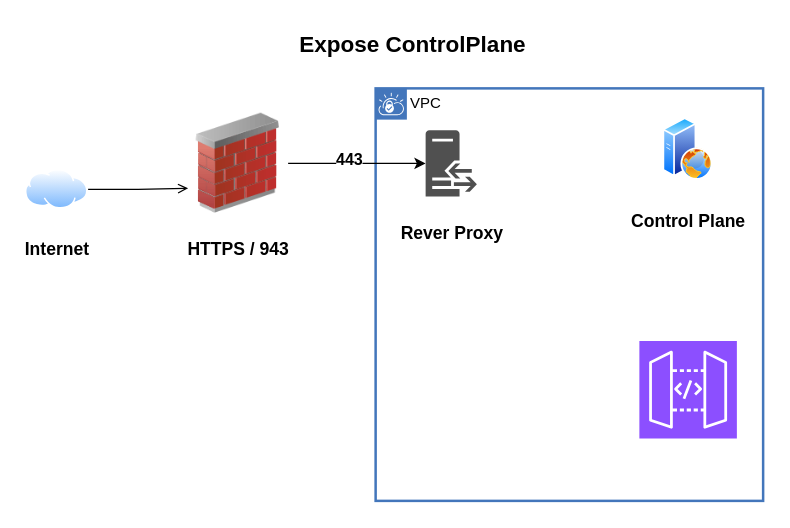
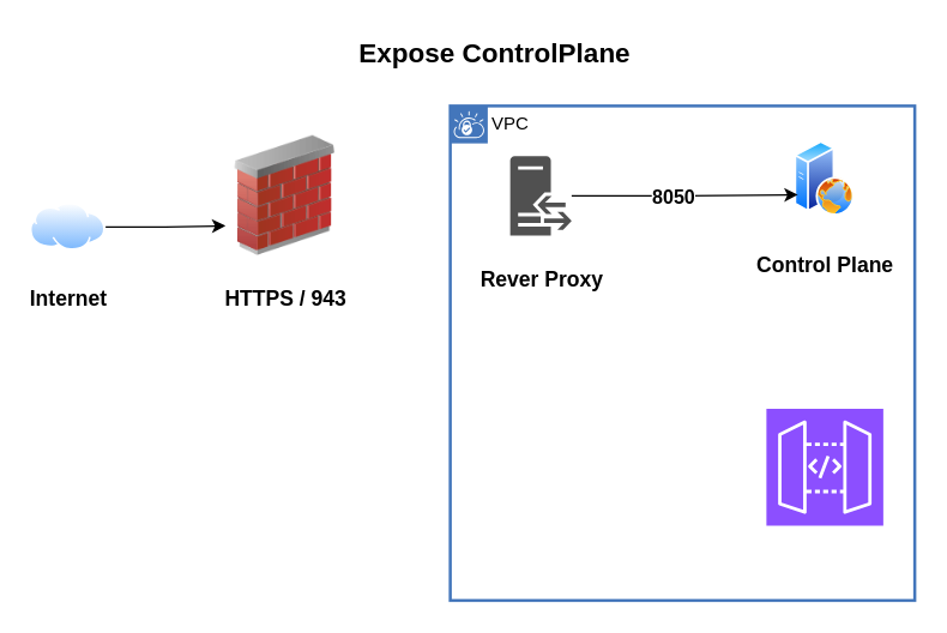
  <mxCell id="0" />
  <mxCell id="1" parent="0" />
  <mxCell id="2" value="VPC" style="shape=mxgraph.ibm.box;prType=vpc;fontStyle=0;verticalAlign=top;align=left;spacingLeft=32;spacingTop=4;fillColor=none;rounded=0;whiteSpace=wrap;html=1;strokeColor=#4376BB;strokeWidth=2;dashed=0;container=1;spacing=-4;collapsible=0;expand=0;recursiveResize=0;" vertex="1" parent="1"><mxGeometry x="300" y="70" width="310" height="330" as="geometry" /></mxCell>
  <mxCell id="3" value="&lt;h3&gt;Control Plane&lt;/h3&gt;" style="image;aspect=fixed;perimeter=ellipsePerimeter;html=1;align=center;shadow=0;dashed=0;spacingTop=3;image=img/lib/active_directory/web_server.svg;" vertex="1" parent="2"><mxGeometry x="230" y="23.5" width="40" height="50" as="geometry" /></mxCell>
  <mxCell id="4" value="&lt;h3&gt;&lt;font color=&quot;#ffffff&quot;&gt;Dataplane&lt;/font&gt;&lt;/h3&gt;" style="sketch=0;points=[[0,0,0],[0.25,0,0],[0.5,0,0],[0.75,0,0],[1,0,0],[0,1,0],[0.25,1,0],[0.5,1,0],[0.75,1,0],[1,1,0],[0,0.25,0],[0,0.5,0],[0,0.75,0],[1,0.25,0],[1,0.5,0],[1,0.75,0]];outlineConnect=0;fontColor=#232F3E;fillColor=#8C4FFF;strokeColor=#ffffff;dashed=0;verticalLabelPosition=bottom;verticalAlign=top;align=center;html=1;fontSize=12;fontStyle=0;aspect=fixed;shape=mxgraph.aws4.resourceIcon;resIcon=mxgraph.aws4.api_gateway;" vertex="1" parent="2"><mxGeometry x="211" y="202" width="78" height="78" as="geometry" /></mxCell>
- <mxCell id="5" style="edgeStyle=orthogonalEdgeStyle;rounded=0;orthogonalLoop=1;jettySize=auto;html=1;" edge="1" parent="1" source="7" target="10"><mxGeometry relative="1" as="geometry" /></mxCell>
- <mxCell id="6" value="&lt;h3&gt;443&lt;/h3&gt;" style="edgeLabel;html=1;align=center;verticalAlign=middle;resizable=0;points=[];" vertex="1" connectable="0" parent="5"><mxGeometry x="-0.127" y="4" relative="1" as="geometry"><mxPoint as="offset" /></mxGeometry></mxCell>
  <mxCell id="7" value="&lt;h3&gt;HTTPS / 943&lt;/h3&gt;" style="image;html=1;image=img/lib/clip_art/networking/Firewall_02_128x128.png" vertex="1" parent="1"><mxGeometry x="150" y="90" width="80" height="80" as="geometry" /></mxCell>
+ <mxCell id="8" style="edgeStyle=orthogonalEdgeStyle;rounded=0;orthogonalLoop=1;jettySize=auto;html=1;entryX=0;entryY=0.75;entryDx=0;entryDy=0;" edge="1" parent="1" source="10" target="3"><mxGeometry relative="1" as="geometry" /></mxCell>
+ <mxCell id="9" value="&lt;h3&gt;8050&lt;/h3&gt;" style="edgeLabel;html=1;align=center;verticalAlign=middle;resizable=0;points=[];" vertex="1" connectable="0" parent="8"><mxGeometry x="-0.111" relative="1" as="geometry"><mxPoint as="offset" /></mxGeometry></mxCell>
  <mxCell id="10" value="&lt;h3&gt;Rever Proxy&lt;/h3&gt;" style="sketch=0;pointerEvents=1;shadow=0;dashed=0;html=1;strokeColor=none;fillColor=#505050;labelPosition=center;verticalLabelPosition=bottom;verticalAlign=top;outlineConnect=0;align=center;shape=mxgraph.office.servers.reverse_proxy;" vertex="1" parent="1"><mxGeometry x="340" y="103.5" width="41" height="53" as="geometry" /></mxCell>
- <mxCell id="11" style="edgeStyle=orthogonalEdgeStyle;rounded=0;orthogonalLoop=1;jettySize=auto;html=1;entryX=0;entryY=0.75;entryDx=0;entryDy=0;endArrow=open;" edge="1" parent="1" source="12" target="7"><mxGeometry relative="1" as="geometry" /></mxCell>
+ <mxCell id="11" style="edgeStyle=orthogonalEdgeStyle;rounded=0;orthogonalLoop=1;jettySize=auto;html=1;entryX=0;entryY=0.75;entryDx=0;entryDy=0;" edge="1" parent="1" source="12" target="7"><mxGeometry relative="1" as="geometry" /></mxCell>
  <mxCell id="12" value="&lt;h3&gt;Internet&lt;/h3&gt;" style="image;aspect=fixed;perimeter=ellipsePerimeter;html=1;align=center;shadow=0;dashed=0;spacingTop=3;image=img/lib/active_directory/internet_cloud.svg;" vertex="1" parent="1"><mxGeometry x="20" y="135" width="50" height="31.5" as="geometry" /></mxCell>
  <mxCell id="13" value="&lt;h2&gt;Expose ControlPlane&lt;/h2&gt;" style="text;html=1;align=center;verticalAlign=middle;whiteSpace=wrap;rounded=0;" vertex="1" parent="1"><mxGeometry x="180" y="20" width="300" height="30" as="geometry" /></mxCell>
